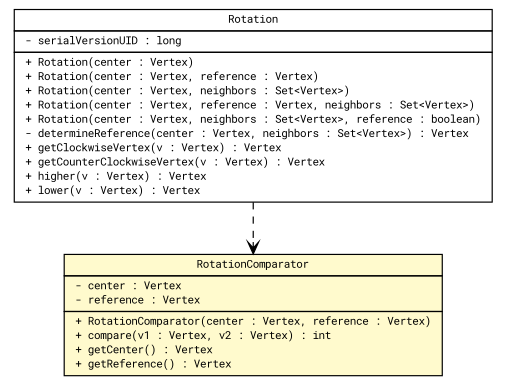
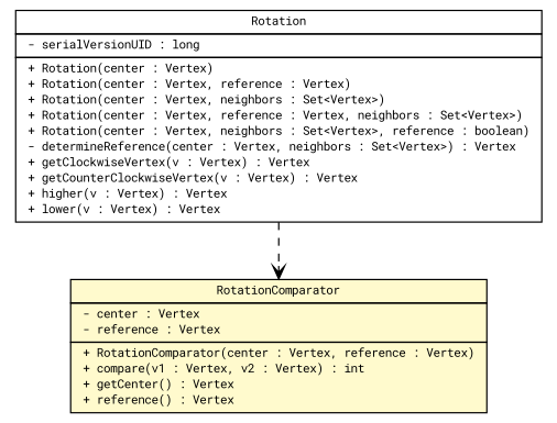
  digraph {
    nodesep=0.25
    ranksep=0.5
    fontname="Roboto Mono"
    node [fontcolor=black fontname="Roboto Mono" fontsize=9.0 shape=plaintext]
-   n1 [label=<<table title="pfc.models.algorithms.RotationComparator" border="0" cellborder="1" cellspacing="0" cellpadding="2" port="p" bgcolor="lemonChiffon" href="./RotationComparator.html"> 		<tr><td><table border="0" cellspacing="0" cellpadding="1"> <tr><td align="center" balign="center"> RotationComparator </td></tr> 		</table></td></tr> 		<tr><td><table border="0" cellspacing="0" cellpadding="1"> <tr><td align="left" balign="left"> - center : Vertex </td></tr> <tr><td align="left" balign="left"> - reference : Vertex </td></tr> 		</table></td></tr> 		<tr><td><table border="0" cellspacing="0" cellpadding="1"> <tr><td align="left" balign="left"> + RotationComparator(center : Vertex, reference : Vertex) </td></tr> <tr><td align="left" balign="left"> + compare(v1 : Vertex, v2 : Vertex) : int </td></tr> <tr><td align="left" balign="left"> + getCenter() : Vertex </td></tr> <tr><td align="left" balign="left"> + getReference() : Vertex </td></tr> 		</table></td></tr> 		</table>>]
+   n1 [label=<<table title="pfc.models.algorithms.RotationComparator" border="0" cellborder="1" cellspacing="0" cellpadding="2" port="p" bgcolor="lemonChiffon" href="./RotationComparator.html"> 		<tr><td><table border="0" cellspacing="0" cellpadding="1"> <tr><td align="center" balign="center"> RotationComparator </td></tr> 		</table></td></tr> 		<tr><td><table border="0" cellspacing="0" cellpadding="1"> <tr><td align="left" balign="left"> - center : Vertex </td></tr> <tr><td align="left" balign="left"> - reference : Vertex </td></tr> 		</table></td></tr> 		<tr><td><table border="0" cellspacing="0" cellpadding="1"> <tr><td align="left" balign="left"> + RotationComparator(center : Vertex, reference : Vertex) </td></tr> <tr><td align="left" balign="left"> + compare(v1 : Vertex, v2 : Vertex) : int </td></tr> <tr><td align="left" balign="left"> + getCenter() : Vertex </td></tr> <tr><td align="left" balign="left"> + reference() : Vertex </td></tr> 		</table></td></tr> 		</table>>]
    n2 [label=<<table title="pfc.models.algorithms.Rotation" border="0" cellborder="1" cellspacing="0" cellpadding="2" port="p" href="./Rotation.html"> 		<tr><td><table border="0" cellspacing="0" cellpadding="1"> <tr><td align="center" balign="center"> Rotation </td></tr> 		</table></td></tr> 		<tr><td><table border="0" cellspacing="0" cellpadding="1"> <tr><td align="left" balign="left"> - serialVersionUID : long </td></tr> 		</table></td></tr> 		<tr><td><table border="0" cellspacing="0" cellpadding="1"> <tr><td align="left" balign="left"> + Rotation(center : Vertex) </td></tr> <tr><td align="left" balign="left"> + Rotation(center : Vertex, reference : Vertex) </td></tr> <tr><td align="left" balign="left"> + Rotation(center : Vertex, neighbors : Set&lt;Vertex&gt;) </td></tr> <tr><td align="left" balign="left"> + Rotation(center : Vertex, reference : Vertex, neighbors : Set&lt;Vertex&gt;) </td></tr> <tr><td align="left" balign="left"> + Rotation(center : Vertex, neighbors : Set&lt;Vertex&gt;, reference : boolean) </td></tr> <tr><td align="left" balign="left"> - determineReference(center : Vertex, neighbors : Set&lt;Vertex&gt;) : Vertex </td></tr> <tr><td align="left" balign="left"> + getClockwiseVertex(v : Vertex) : Vertex </td></tr> <tr><td align="left" balign="left"> + getCounterClockwiseVertex(v : Vertex) : Vertex </td></tr> <tr><td align="left" balign="left"> + higher(v : Vertex) : Vertex </td></tr> <tr><td align="left" balign="left"> + lower(v : Vertex) : Vertex </td></tr> 		</table></td></tr> 		</table>>]
    n2 -> n1 [arrowhead=open color=black fontcolor=black fontname="Roboto Mono" fontsize=10.0 headport=p labelfontname=arial labelfontsize=10 style=dashed tailport=p]
  }
